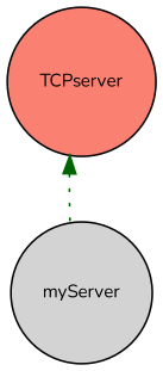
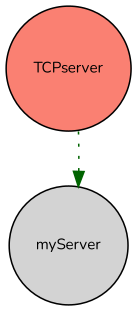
  digraph {
    fontname=Nunito
    node [color=black fontname=Nunito fontsize=10 shape=circle style=filled]
    n1 [fillcolor=salmon fontcolor=black height=0.2 label=TCPserver width=0.4]
    n2 [fillcolor=lightgrey height=0.2 label=myServer width=0.4]
-   n1 -> n2 [color=darkgreen dir=back fontname=Nunito fontsize=10 labelfontname=Helvetica labelfontsize=10 style=dotted]
+   n2 -> n1 [color=darkgreen dir=back fontname=Nunito fontsize=10 labelfontname=Helvetica labelfontsize=10 style=dotted]
  }
